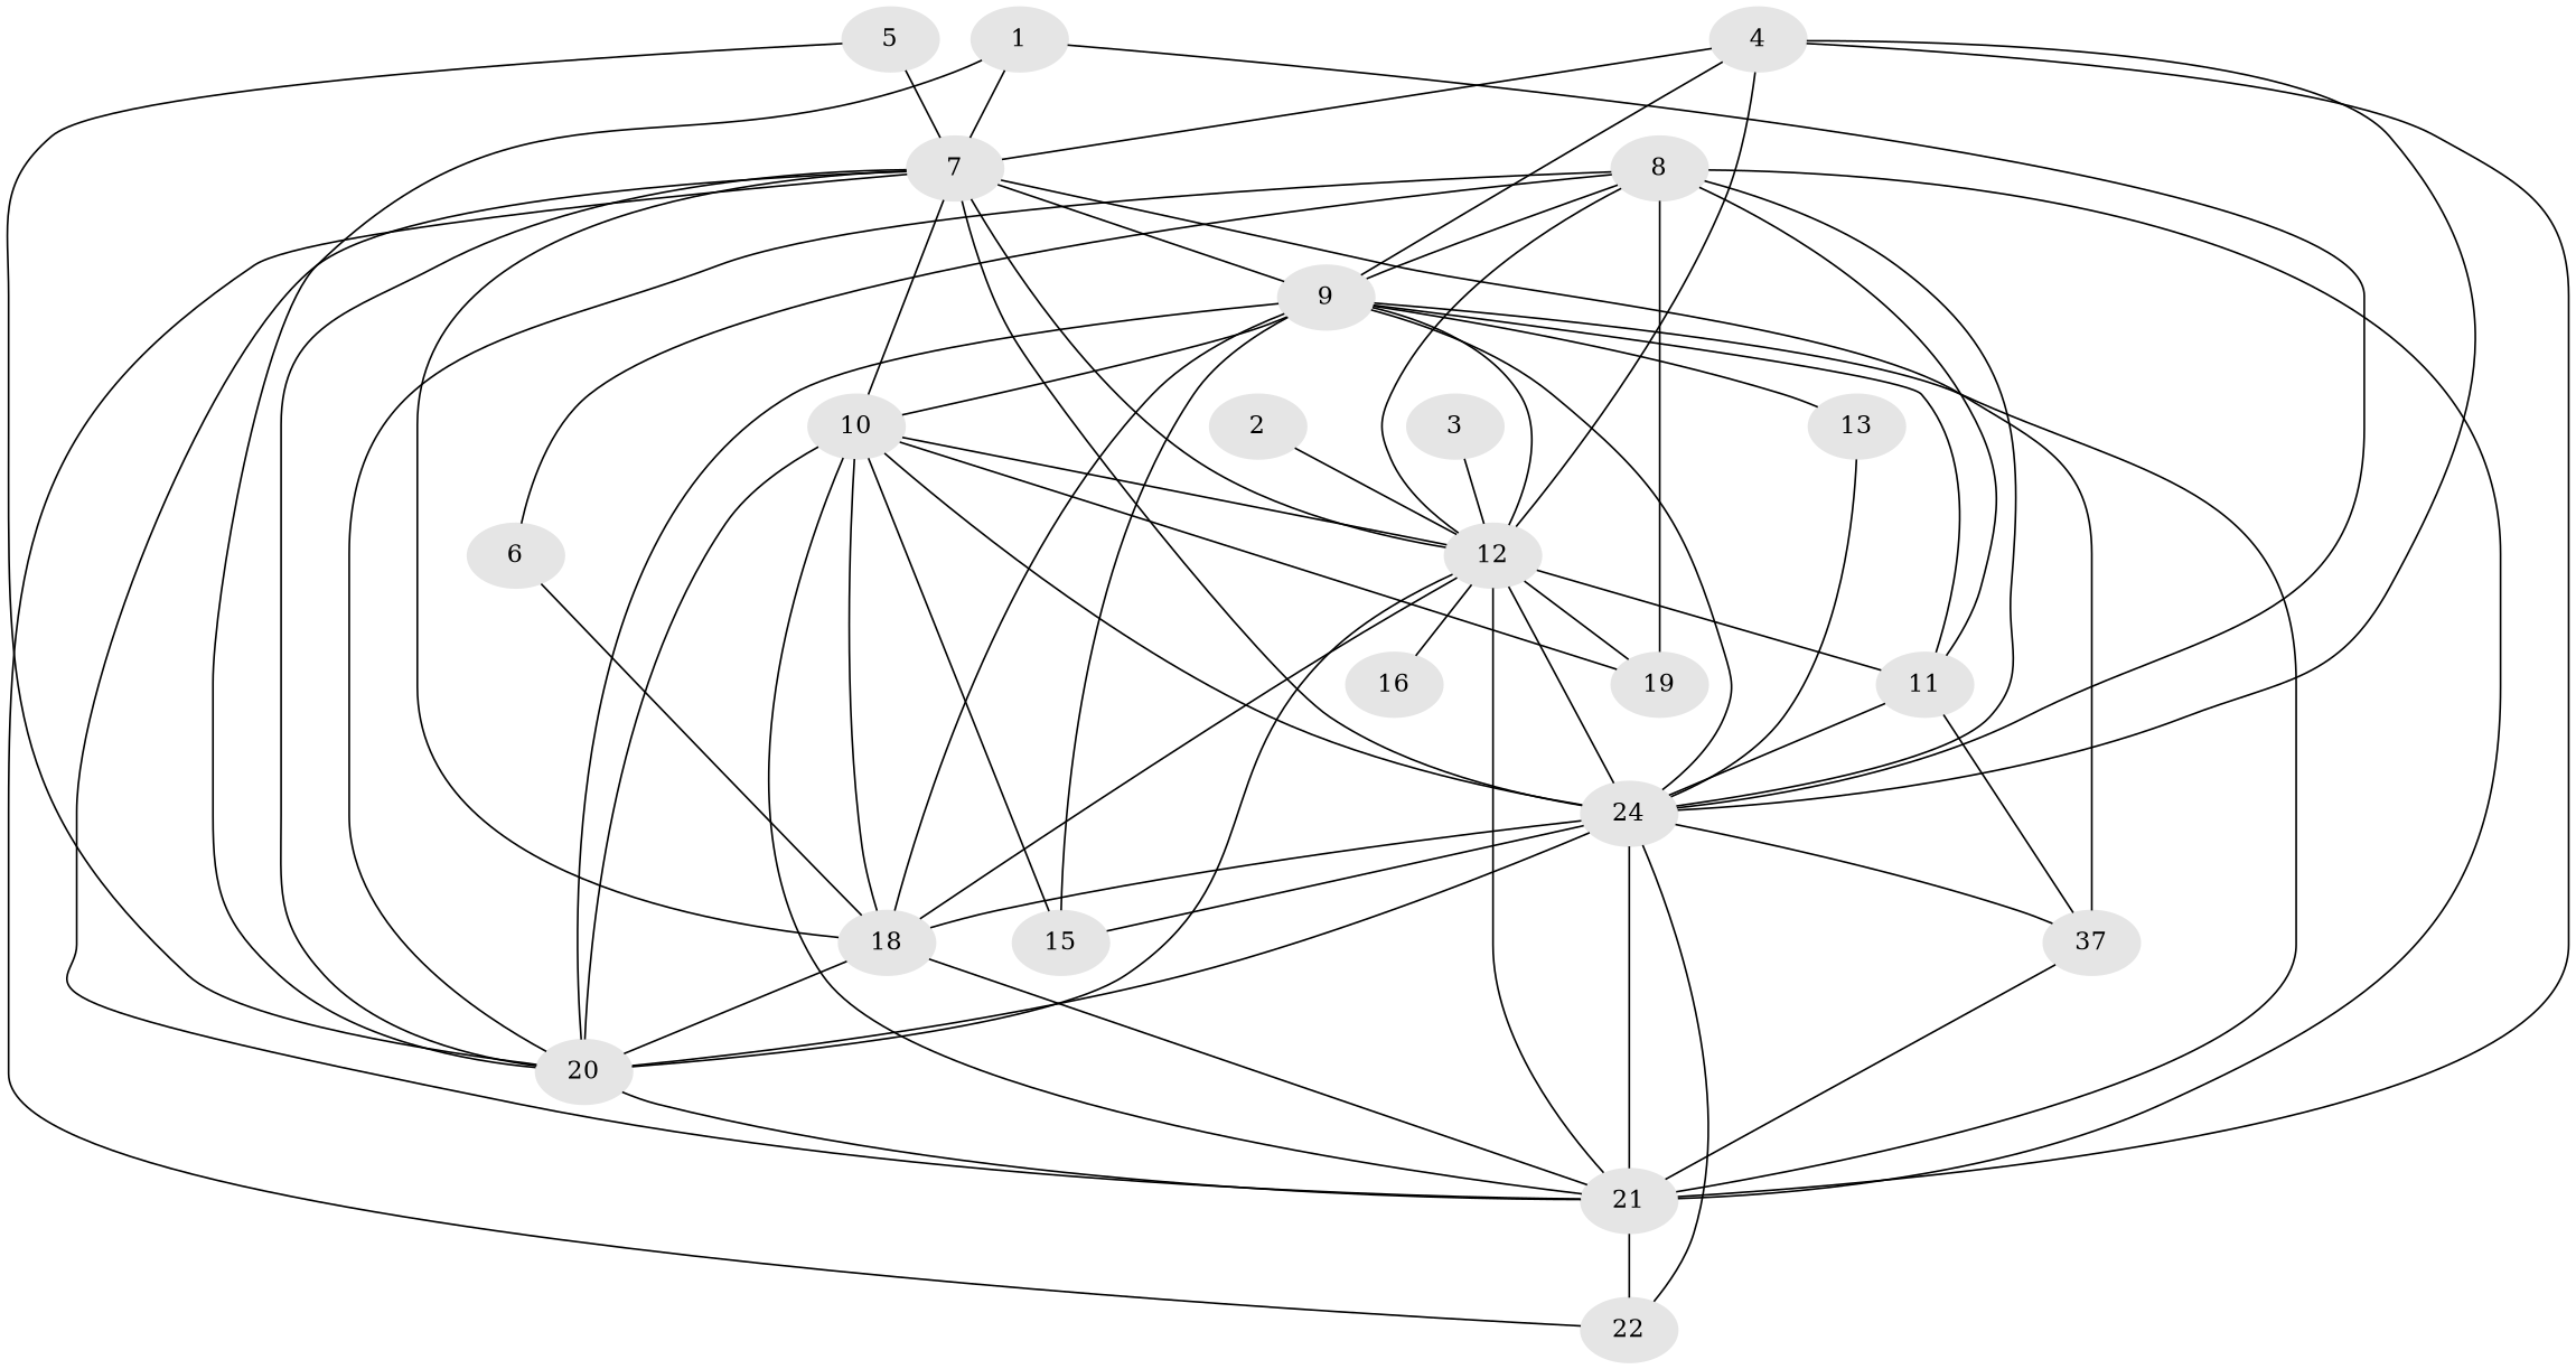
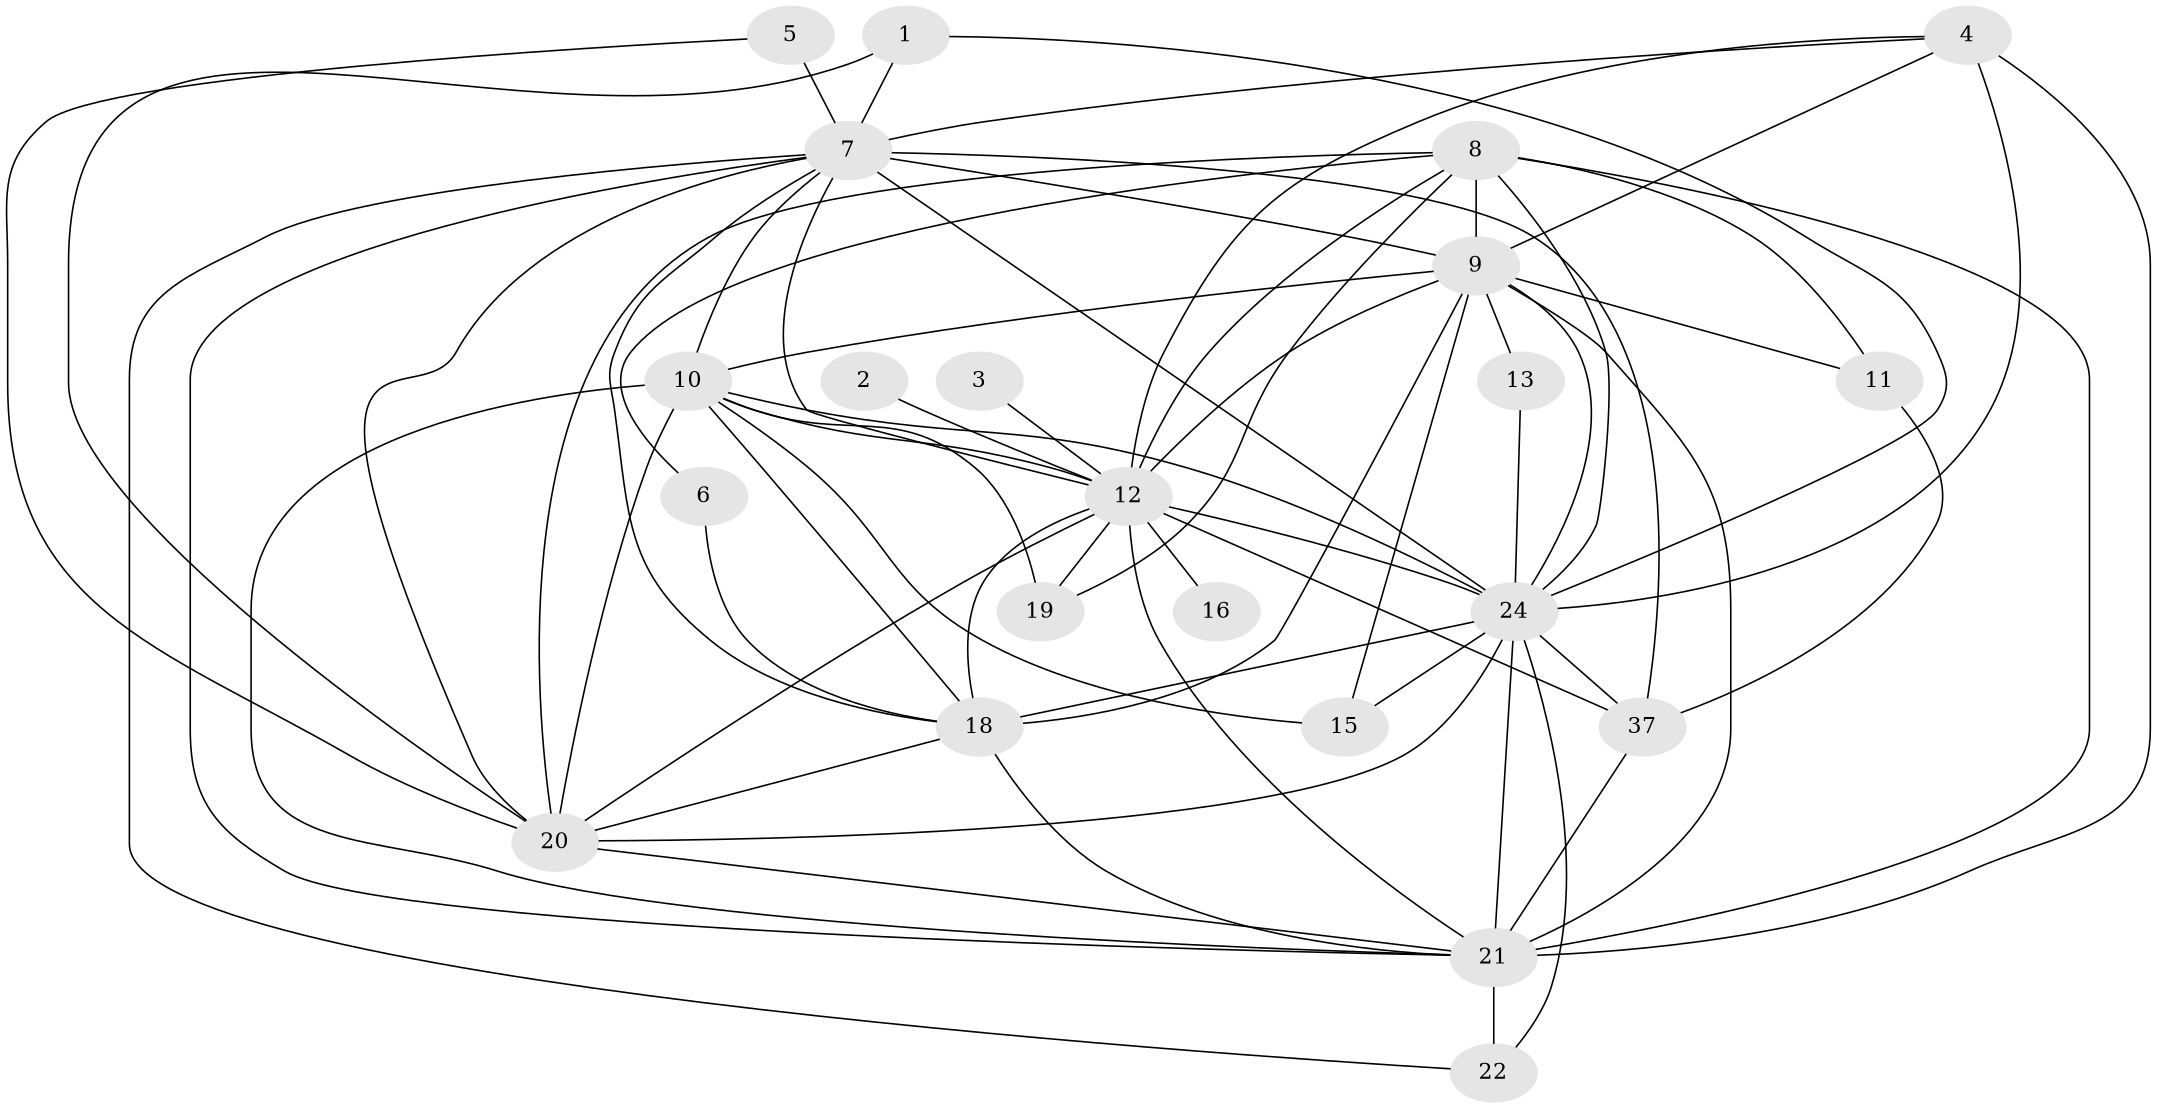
  graph {
    node [color=gray90 style=filled]
    edge [weight=1.0]
    1
    7
    n3 [label=24]
    20
    12
    9
    21
    18
    10
    n10 [label=37]
    22
    15
    2
    19
    16
    3
    4
    11
    13
    5
    6
    8
    1 -- 7
    1 -- n3
    1 -- 20
    7 -- n3 [weight=3.0]
    7 -- 20 [weight=2.0]
    7 -- 12 [weight=2.0]
    7 -- 9 [weight=4.0]
    7 -- 21 [weight=2.0]
    7 -- 18
    7 -- 10
    7 -- n10 [weight=2.0]
    7 -- 22
    n3 -- 20 [weight=3.0]
    n3 -- 21 [weight=3.0]
    n3 -- 18 [weight=3.0]
    n3 -- n10
    n3 -- 22
    n3 -- 15
    20 -- 21
    12 -- n3 [weight=3.0]
    12 -- 20
    12 -- 21 [weight=3.0]
    12 -- 18
-   12 -- 11
+   12 -- n10
    12 -- 19
    12 -- 16
    9 -- n3 [weight=4.0]
-   9 -- 20 [weight=3.0]
    9 -- 12 [weight=3.0]
    9 -- 21 [weight=3.0]
    9 -- 18 [weight=2.0]
    9 -- 10 [weight=3.0]
    9 -- 15 [weight=2.0]
    9 -- 11
    9 -- 13 [weight=2.0]
    21 -- 22
    18 -- 20 [weight=2.0]
    18 -- 21
    10 -- n3 [weight=2.0]
    10 -- 20 [weight=3.0]
    10 -- 12 [weight=2.0]
    10 -- 21
    10 -- 18
    10 -- 15 [weight=2.0]
    10 -- 19
    n10 -- 21
    2 -- 12
    3 -- 12
    4 -- 7
    4 -- n3
    4 -- 12
    4 -- 9
    4 -- 21
-   11 -- n3 [weight=2.0]
    11 -- n10
    13 -- n3
    5 -- 7 [weight=2.0]
    5 -- 20
    6 -- 18
    8 -- n3 [weight=3.0]
    8 -- 20
    8 -- 12
    8 -- 9
    8 -- 21
    8 -- 19 [weight=2.0]
    8 -- 11
    8 -- 6
  }
